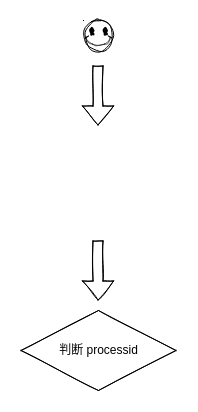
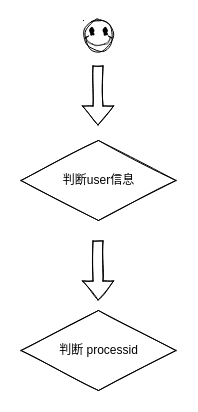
  <mxCell id="0" />
  <mxCell id="1" parent="0" />
  <mxCell id="2" value="" style="verticalLabelPosition=bottom;verticalAlign=top;html=1;shape=mxgraph.basic.smiley;sketch=1;fillColor=none;" vertex="1" parent="1"><mxGeometry x="83" y="20" width="30" height="30" as="geometry" /></mxCell>
  <mxCell id="3" value="" style="shape=flexArrow;endArrow=classic;html=1;rounded=0;sketch=1;" edge="1" parent="1"><mxGeometry width="50" height="50" relative="1" as="geometry"><mxPoint x="97.5" y="65" as="sourcePoint" /><mxPoint x="97.5" y="125" as="targetPoint" /></mxGeometry></mxCell>
+ <mxCell id="4" value="判断user信息" style="rhombus;whiteSpace=wrap;html=1;sketch=1;fillColor=none;" vertex="1" parent="1"><mxGeometry x="20.5" y="140" width="155" height="80" as="geometry" /></mxCell>
  <mxCell id="5" value="判断 processid" style="rhombus;whiteSpace=wrap;html=1;sketch=1;fillColor=none;" vertex="1" parent="1"><mxGeometry x="20.5" y="310" width="155" height="80" as="geometry" /></mxCell>
  <mxCell id="6" value="" style="shape=flexArrow;endArrow=classic;html=1;rounded=0;sketch=1;" edge="1" parent="1"><mxGeometry width="50" height="50" relative="1" as="geometry"><mxPoint x="97.5" y="240" as="sourcePoint" /><mxPoint x="97.5" y="300" as="targetPoint" /></mxGeometry></mxCell>
